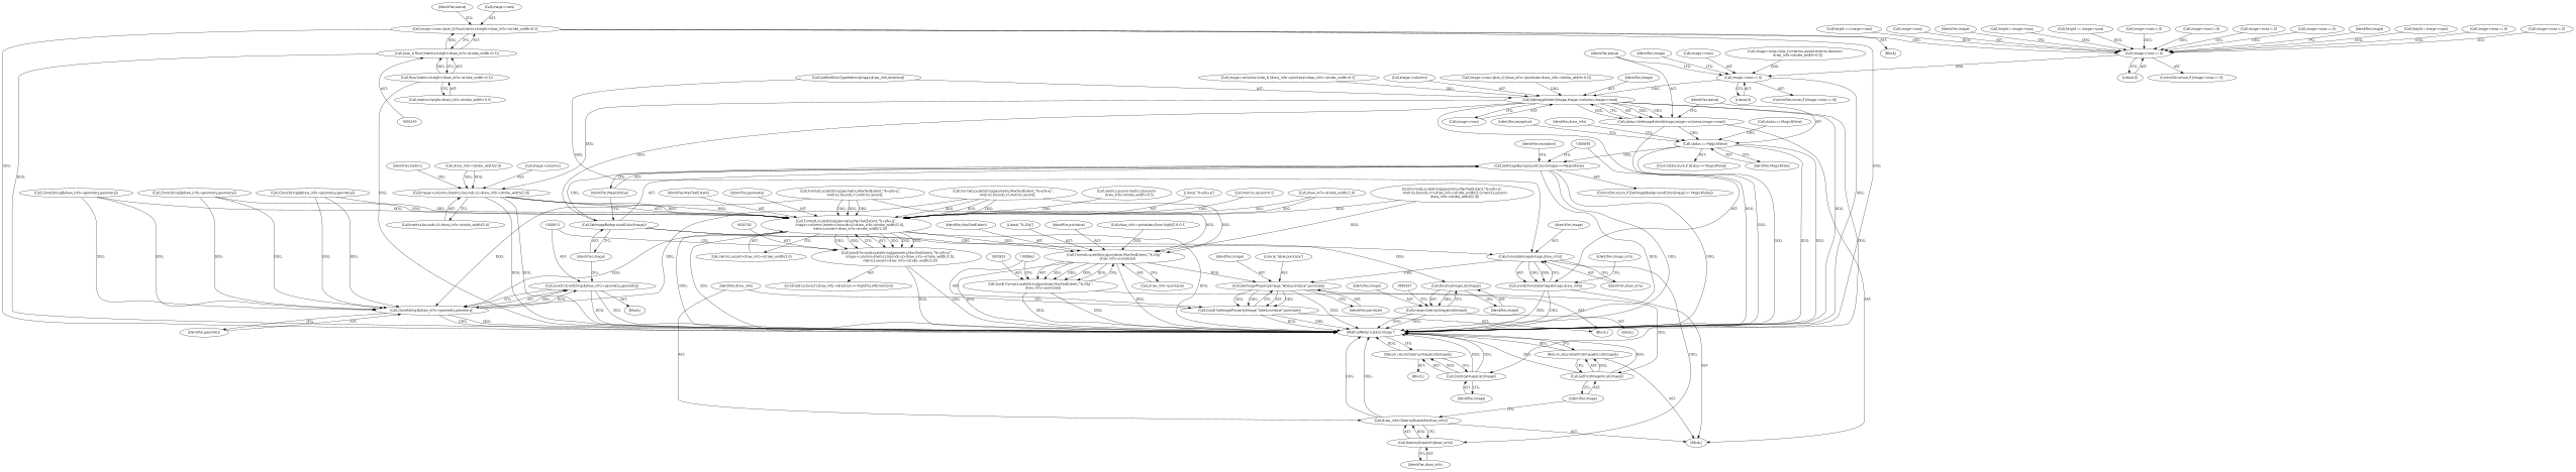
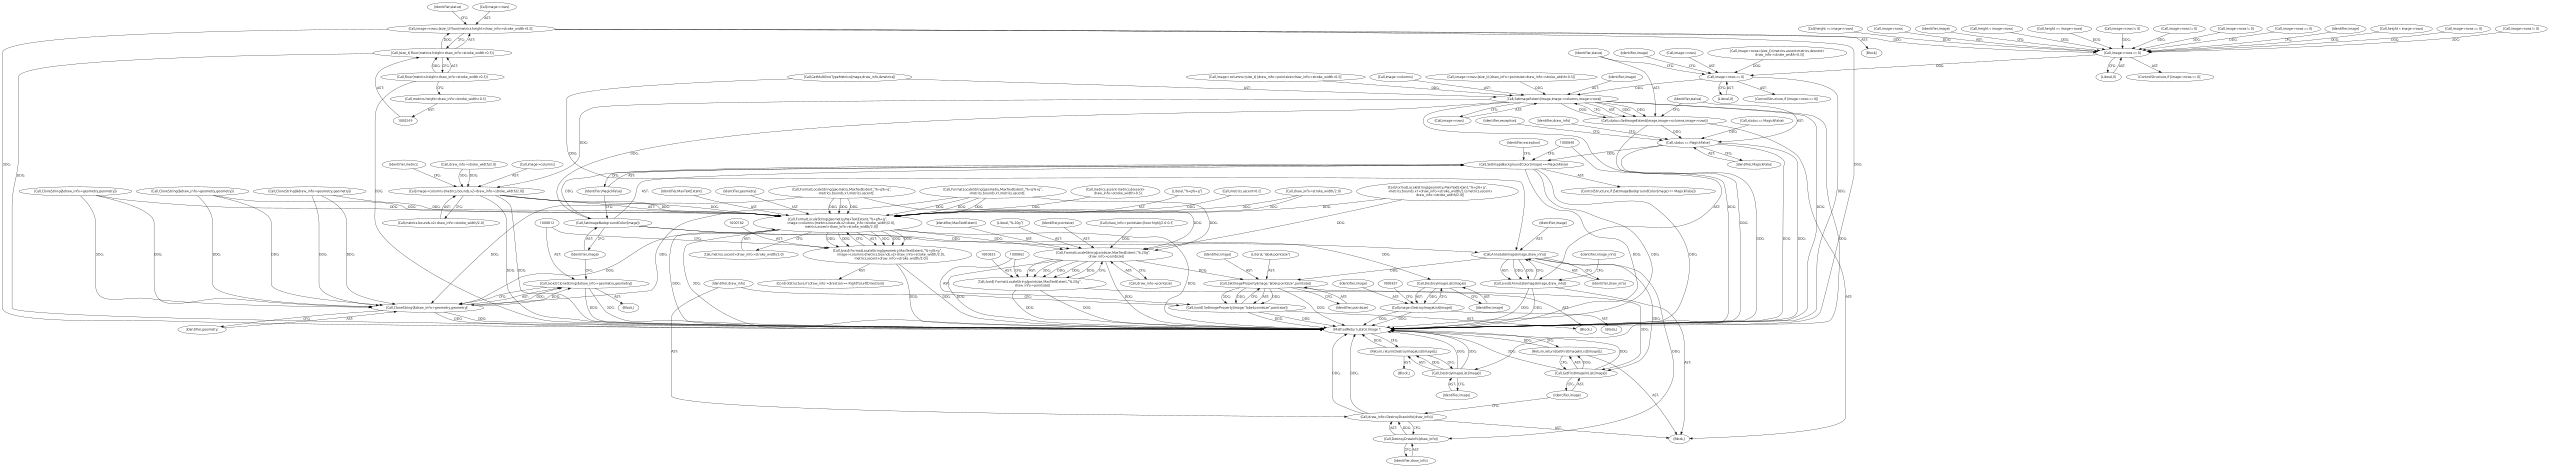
  digraph {
    fontname=Ubuntu
    node [fontname=Ubuntu]
    edge [fontname=Ubuntu]
    n1 [label="(Call,image->rows=(size_t) floor(metrics.height+draw_info->stroke_width+0.5))"]
    n2 [label="(Call,(size_t) floor(metrics.height+draw_info->stroke_width+0.5))"]
    n3 [label="(Call,image->rows == 0)"]
    n4 [label="(MethodReturn,static Image *)"]
    n5 [label="(Block,)"]
    n6 [label="(Call,floor(metrics.height+draw_info->stroke_width+0.5))"]
    n7 [label="(Call,image->rows == 0)"]
    n8 [label="(Literal,0)"]
    n9 [label="(ControlStructure,if (image->rows == 0))"]
    n10 [label="(Return,return(DestroyImageList(image));)"]
    n11 [label="(Return,return(GetFirstImageInList(image));)"]
    n12 [label="(Call,metrics.height+draw_info->stroke_width+0.5)"]
    n13 [label="(Call,SetImageExtent(image,image->columns,image->rows))"]
    n14 [label="(ControlStructure,if (image->rows == 0))"]
    n15 [label="(Literal,0)"]
    n16 [label="(Call,status=SetImageExtent(image,image->columns,image->rows))"]
    n17 [label="(Call,DestroyImageList(image))"]
    n18 [label="(Call,image->columns-(metrics.bounds.x2+draw_info->stroke_width/2.0))"]
    n19 [label="(Call,SetImageBackgroundColor(image))"]
    n20 [label="(Call,image->rows)"]
    n21 [label="(Call,status == MagickFalse)"]
    n22 [label="(Block,)"]
    n23 [label="(Identifier,image)"]
    n24 [label="(Call,FormatLocaleString(geometry,MaxTextExtent,\"%+g%+g\",\n          image->columns-(metrics.bounds.x2+draw_info->stroke_width/2.0),\n          metrics.ascent+draw_info->stroke_width/2.0))"]
    n25 [label="(Call,metrics.bounds.x2+draw_info->stroke_width/2.0)"]
    n26 [label="(Call,SetImageBackgroundColor(image) == MagickFalse)"]
    n27 [label="(Call,DestroyImageList(image))"]
    n28 [label="(Call,AnnotateImage(image,draw_info))"]
    n29 [label="(Identifier,image)"]
-   n30 [label="(ControlStructure,if (status == MagickFalse))"]
    n31 [label="(Identifier,MagickFalse)"]
    n32 [label="(ControlStructure,if (SetImageBackgroundColor(image) == MagickFalse))"]
    n33 [label="(Identifier,MagickFalse)"]
    n34 [label="(Block,)"]
    n35 [label="(Call,(void) FormatLocaleString(geometry,MaxTextExtent,\"%+g%+g\",\n          image->columns-(metrics.bounds.x2+draw_info->stroke_width/2.0),\n          metrics.ascent+draw_info->stroke_width/2.0))"]
    n36 [label="(Call,CloneString(&draw_info->geometry,geometry))"]
    n37 [label="(Call,FormatLocaleString(pointsize,MaxTextExtent,\"%.20g\",\n        draw_info->pointsize))"]
    n38 [label="(Call,metrics.ascent+draw_info->stroke_width/2.0)"]
    n39 [label="(ControlStructure,if (draw_info->direction == RightToLeftDirection))"]
    n40 [label="(Call,(void) CloneString(&draw_info->geometry,geometry))"]
    n41 [label="(Identifier,geometry)"]
    n42 [label="(Call,(void) FormatLocaleString(pointsize,MaxTextExtent,\"%.20g\",\n        draw_info->pointsize))"]
    n43 [label="(Call,SetImageProperty(image,\"label:pointsize\",pointsize))"]
    n44 [label="(Call,draw_info->pointsize)"]
    n45 [label="(Block,)"]
    n46 [label="(Block,)"]
    n47 [label="(Call,(void) SetImageProperty(image,\"label:pointsize\",pointsize))"]
    n48 [label="(Call,GetFirstImageInList(image))"]
    n49 [label="(Identifier,pointsize)"]
    n50 [label="(Identifier,image)"]
    n51 [label="(Call,draw_info=DestroyDrawInfo(draw_info))"]
    n52 [label="(Call,image=DestroyImageList(image))"]
    n53 [label="(Identifier,image)"]
    n54 [label="(Call,(void) AnnotateImage(image,draw_info))"]
    n55 [label="(Call,DestroyDrawInfo(draw_info))"]
    n56 [label="(Identifier,draw_info)"]
    n57 [label="(Block,)"]
    n58 [label="(Identifier,draw_info)"]
    n59 [label="(Identifier,image)"]
    n60 [label="(Call,image->rows == 0)"]
    n61 [label="(Call,image->columns=(size_t) (draw_info->pointsize+draw_info->stroke_width+0.5))"]
    n62 [label="(Literal,\"%.20g\")"]
    n63 [label="(Call,draw_info->stroke_width/2.0)"]
    n64 [label="(Identifier,image)"]
    n65 [label="(Call,status == MagickFalse)"]
    n66 [label="(Identifier,image_info)"]
    n67 [label="(Identifier,image)"]
    n68 [label="(Identifier,status)"]
    n69 [label="(Identifier,pointsize)"]
    n70 [label="(Call,CloneString(&draw_info->geometry,geometry))"]
    n71 [label="(Call,CloneString(&draw_info->geometry,geometry))"]
    n72 [label="(Call,CloneString(&draw_info->geometry,geometry))"]
    n73 [label="(Call,FormatLocaleString(geometry,MaxTextExtent,\"%+g%+g\",\n        -metrics.bounds.x1+draw_info->stroke_width/2.0,metrics.ascent+\n        draw_info->stroke_width/2.0))"]
    n74 [label="(Identifier,exception)"]
    n75 [label="(Identifier,MaxTextExtent)"]
    n76 [label="(Call,image->columns)"]
    n77 [label="(Identifier,image)"]
    n78 [label="(Call,height < image->rows)"]
    n79 [label="(Call,image->rows == 0)"]
    n80 [label="(Identifier,draw_info)"]
    n81 [label="(Call,image->rows != 0)"]
    n82 [label="(Identifier,geometry)"]
    n83 [label="(Identifier,status)"]
    n84 [label="(Call,FormatLocaleString(geometry,MaxTextExtent,\"%+g%+g\",\n            -metrics.bounds.x1,metrics.ascent))"]
    n85 [label="(Call,draw_info->pointsize=(low+high)/2.0-0.5)"]
    n86 [label="(Call,height >= image->rows)"]
    n87 [label="(Call,image->rows)"]
    n88 [label="(Call,FormatLocaleString(geometry,MaxTextExtent,\"%+g%+g\",\n            -metrics.bounds.x1,metrics.ascent))"]
    n89 [label="(Call,metrics.ascent-metrics.descent+\n       draw_info->stroke_width+0.5)"]
    n90 [label="(Identifier,draw_info)"]
    n91 [label="(Identifier,image)"]
    n92 [label="(Call,image->columns)"]
    n93 [label="(Identifier,image)"]
    n94 [label="(Call,height < image->rows)"]
    n95 [label="(Call,image->rows)"]
    n96 [label="(Call,height >= image->rows)"]
    n97 [label="(Identifier,image)"]
    n98 [label="(Call,image->rows)"]
    n99 [label="(Call,image->rows=(size_t) (metrics.ascent-metrics.descent+\n       draw_info->stroke_width+0.5))"]
    n100 [label="(Call,image->rows != 0)"]
    n101 [label="(Literal,\"label:pointsize\")"]
    n102 [label="(Call,image->rows != 0)"]
    n103 [label="(Call,image->rows != 0)"]
    n104 [label="(Literal,\"%+g%+g\")"]
    n105 [label="(Call,draw_info->stroke_width/2.0)"]
    n106 [label="(Call,GetMultilineTypeMetrics(image,draw_info,&metrics))"]
    n107 [label="(Call,image->rows=(size_t) (draw_info->pointsize+draw_info->stroke_width+0.5))"]
    n108 [label="(Identifier,status)"]
    n109 [label="(Identifier,exception)"]
    n110 [label="(Identifier,metrics)"]
    n111 [label="(Identifier,MaxTextExtent)"]
    n112 [label="(Call,metrics.ascent=0.0)"]
    1000249
    1000840
    1000782
    1000812
    1000853
    1000862
    1000837
    n1 -> n2 [label="CFG: "]
    n1 -> n3 [label="DDG: "]
    n1 -> n4 [label="DDG: "]
    n1 -> n4 [label="DDG: "]
    n1 -> n5 [label="AST: "]
    n2 -> n1 [label="AST: "]
    n2 -> n1 [label="DDG: "]
    n2 -> n4 [label="DDG: "]
    n2 -> n6 [label="CFG: "]
    n3 -> n7 [label="DDG: "]
    n3 -> n8 [label="CFG: "]
    n3 -> n9 [label="AST: "]
    n4 -> n10 [label="CFG: "]
    n4 -> n11 [label="CFG: "]
    n6 -> n2 [label="AST: "]
    n6 -> n2 [label="DDG: "]
    n6 -> n4 [label="DDG: "]
    n6 -> n12 [label="CFG: "]
    n7 -> n4 [label="DDG: "]
    n7 -> n13 [label="DDG: "]
    n7 -> n14 [label="AST: "]
    n7 -> n15 [label="CFG: "]
    n8 -> n3 [label="AST: "]
    n10 -> n4 [label="DDG: "]
    n10 -> n17 [label="CFG: "]
    n10 -> n34 [label="AST: "]
    n11 -> n4 [label="DDG: "]
    n11 -> n22 [label="AST: "]
    n11 -> n48 [label="CFG: "]
-   n12 -> n6 [label="AST: "]
+   n12 -> 1000249 [label="AST: "]
    n13 -> n4 [label="DDG: "]
    n13 -> n4 [label="DDG: "]
    n13 -> n16 [label="AST: "]
    n13 -> n16 [label="DDG: "]
    n13 -> n16 [label="DDG: "]
    n13 -> n16 [label="DDG: "]
    n13 -> n17 [label="DDG: "]
    n13 -> n18 [label="DDG: "]
    n13 -> n19 [label="DDG: "]
    n13 -> n20 [label="CFG: "]
    n15 -> n7 [label="AST: "]
    n16 -> n4 [label="DDG: "]
    n16 -> n13 [label="CFG: "]
    n16 -> n21 [label="DDG: "]
    n16 -> n22 [label="AST: "]
    n17 -> n4 [label="DDG: "]
    n17 -> n4 [label="DDG: "]
    n17 -> n10 [label="AST: "]
    n17 -> n10 [label="DDG: "]
    n17 -> n23 [label="CFG: "]
    n18 -> n4 [label="DDG: "]
    n18 -> n4 [label="DDG: "]
    n18 -> n24 [label="AST: "]
    n18 -> n24 [label="DDG: "]
    n18 -> n24 [label="DDG: "]
    n18 -> n25 [label="CFG: "]
    n19 -> n26 [label="AST: "]
    n19 -> n26 [label="DDG: "]
    n19 -> n27 [label="DDG: "]
    n19 -> n28 [label="DDG: "]
    n19 -> n29 [label="CFG: "]
    n20 -> n13 [label="AST: "]
    n21 -> n4 [label="DDG: "]
    n21 -> n4 [label="DDG: "]
    n21 -> n4 [label="DDG: "]
    n21 -> n26 [label="DDG: "]
-   n21 -> n30 [label="AST: "]
    n21 -> n31 [label="CFG: "]
    n23 -> n17 [label="AST: "]
    n24 -> n4 [label="DDG: "]
    n24 -> n4 [label="DDG: "]
    n24 -> n4 [label="DDG: "]
    n24 -> n35 [label="AST: "]
    n24 -> n35 [label="DDG: "]
    n24 -> n35 [label="DDG: "]
    n24 -> n35 [label="DDG: "]
    n24 -> n35 [label="DDG: "]
    n24 -> n35 [label="DDG: "]
    n24 -> n36 [label="DDG: "]
    n24 -> n37 [label="DDG: "]
    n24 -> n38 [label="CFG: "]
    n25 -> n18 [label="AST: "]
    n26 -> n4 [label="DDG: "]
    n26 -> n4 [label="DDG: "]
    n26 -> n4 [label="DDG: "]
    n26 -> n32 [label="AST: "]
    n26 -> n33 [label="CFG: "]
    n27 -> n52 [label="AST: "]
    n27 -> n52 [label="DDG: "]
    n27 -> n53 [label="CFG: "]
    n28 -> n43 [label="DDG: "]
+   n28 -> n48 [label="DDG: "]
    n28 -> n54 [label="AST: "]
    n28 -> n54 [label="DDG: "]
    n28 -> n54 [label="DDG: "]
    n28 -> n55 [label="DDG: "]
    n28 -> n56 [label="CFG: "]
    n29 -> n19 [label="AST: "]
    n29 -> n40 [label="CFG: "]
    n31 -> n21 [label="AST: "]
    n33 -> n19 [label="CFG: "]
    n33 -> n26 [label="AST: "]
    n35 -> n4 [label="DDG: "]
    n35 -> n4 [label="DDG: "]
    n35 -> n24 [label="CFG: "]
    n35 -> n39 [label="AST: "]
    n36 -> n4 [label="DDG: "]
    n36 -> n4 [label="DDG: "]
    n36 -> n40 [label="AST: "]
    n36 -> n40 [label="DDG: "]
    n36 -> n40 [label="DDG: "]
    n36 -> n41 [label="CFG: "]
    n37 -> n4 [label="DDG: "]
    n37 -> n4 [label="DDG: "]
    n37 -> n42 [label="AST: "]
    n37 -> n42 [label="DDG: "]
    n37 -> n42 [label="DDG: "]
    n37 -> n42 [label="DDG: "]
    n37 -> n42 [label="DDG: "]
    n37 -> n43 [label="DDG: "]
    n37 -> n44 [label="CFG: "]
    n38 -> n24 [label="AST: "]
    n40 -> n4 [label="DDG: "]
    n40 -> n4 [label="DDG: "]
    n40 -> n36 [label="CFG: "]
    n40 -> n45 [label="AST: "]
    n41 -> n36 [label="AST: "]
    n42 -> n4 [label="DDG: "]
    n42 -> n4 [label="DDG: "]
    n42 -> n37 [label="CFG: "]
    n42 -> n46 [label="AST: "]
    n43 -> n4 [label="DDG: "]
    n43 -> n47 [label="AST: "]
    n43 -> n47 [label="DDG: "]
    n43 -> n47 [label="DDG: "]
    n43 -> n47 [label="DDG: "]
    n43 -> n48 [label="DDG: "]
    n43 -> n49 [label="CFG: "]
    n44 -> n37 [label="AST: "]
    n47 -> n4 [label="DDG: "]
    n47 -> n4 [label="DDG: "]
    n47 -> n43 [label="CFG: "]
    n47 -> n46 [label="AST: "]
    n48 -> n4 [label="DDG: "]
    n48 -> n4 [label="DDG: "]
    n48 -> n11 [label="AST: "]
    n48 -> n11 [label="DDG: "]
    n48 -> n50 [label="CFG: "]
    n49 -> n43 [label="AST: "]
    n50 -> n48 [label="AST: "]
    n50 -> n51 [label="CFG: "]
    n51 -> n4 [label="DDG: "]
    n51 -> n4 [label="DDG: "]
    n51 -> n22 [label="AST: "]
    n51 -> n55 [label="CFG: "]
    n52 -> n4 [label="DDG: "]
    n52 -> n4 [label="DDG: "]
    n52 -> n27 [label="CFG: "]
    n52 -> n57 [label="AST: "]
    n53 -> n27 [label="AST: "]
    n54 -> n4 [label="DDG: "]
    n54 -> n4 [label="DDG: "]
    n54 -> n22 [label="AST: "]
    n54 -> n28 [label="CFG: "]
    n55 -> n51 [label="AST: "]
    n55 -> n51 [label="DDG: "]
    n55 -> n58 [label="CFG: "]
    n56 -> n28 [label="AST: "]
    n58 -> n55 [label="AST: "]
    n59 -> n13 [label="AST: "]
    n60 -> n3 [label="DDG: "]
    n61 -> n13 [label="DDG: "]
    n62 -> n37 [label="AST: "]
    n63 -> n24 [label="DDG: "]
    n63 -> n24 [label="DDG: "]
    n64 -> n52 [label="AST: "]
    n65 -> n21 [label="DDG: "]
    n66 -> n54 [label="CFG: "]
    n67 -> n7 [label="CFG: "]
    n68 -> n16 [label="CFG: "]
    n68 -> n21 [label="AST: "]
    n69 -> n37 [label="AST: "]
    n70 -> n24 [label="DDG: "]
    n70 -> n36 [label="DDG: "]
    n70 -> n36 [label="DDG: "]
    n71 -> n24 [label="DDG: "]
    n71 -> n36 [label="DDG: "]
    n71 -> n36 [label="DDG: "]
    n72 -> n24 [label="DDG: "]
    n72 -> n36 [label="DDG: "]
    n72 -> n36 [label="DDG: "]
    n73 -> n24 [label="DDG: "]
    n73 -> n37 [label="DDG: "]
    n74 -> n21 [label="CFG: "]
    n75 -> n24 [label="AST: "]
    n76 -> n13 [label="AST: "]
    n77 -> n3 [label="CFG: "]
    n78 -> n3 [label="DDG: "]
    n79 -> n3 [label="DDG: "]
    n80 -> n21 [label="CFG: "]
    n81 -> n3 [label="DDG: "]
    n82 -> n24 [label="AST: "]
    n83 -> n1 [label="CFG: "]
    n84 -> n24 [label="DDG: "]
    n84 -> n24 [label="DDG: "]
    n84 -> n24 [label="DDG: "]
    n84 -> n36 [label="DDG: "]
    n84 -> n37 [label="DDG: "]
    n85 -> n37 [label="DDG: "]
    n86 -> n3 [label="DDG: "]
    n87 -> n3 [label="AST: "]
    n88 -> n24 [label="DDG: "]
    n88 -> n24 [label="DDG: "]
    n88 -> n24 [label="DDG: "]
    n88 -> n36 [label="DDG: "]
    n88 -> n37 [label="DDG: "]
    n89 -> n24 [label="DDG: "]
    n90 -> n47 [label="CFG: "]
    n90 -> n51 [label="AST: "]
    n91 -> n3 [label="CFG: "]
    n92 -> n18 [label="AST: "]
    n93 -> n28 [label="AST: "]
    n94 -> n3 [label="DDG: "]
    n95 -> n1 [label="AST: "]
    n96 -> n3 [label="DDG: "]
    n97 -> n43 [label="AST: "]
    n98 -> n7 [label="AST: "]
    n99 -> n7 [label="DDG: "]
    n100 -> n3 [label="DDG: "]
    n101 -> n43 [label="AST: "]
    n102 -> n3 [label="DDG: "]
    n103 -> n3 [label="DDG: "]
    n104 -> n24 [label="AST: "]
    n105 -> n18 [label="DDG: "]
    n105 -> n18 [label="DDG: "]
    n106 -> n13 [label="AST: "]
    n106 -> n28 [label="DDG: "]
    n107 -> n13 [label="DDG: "]
    n108 -> n7 [label="CFG: "]
    n108 -> n16 [label="AST: "]
    n109 -> n26 [label="CFG: "]
    n110 -> n18 [label="CFG: "]
    n111 -> n37 [label="AST: "]
    n112 -> n24 [label="DDG: "]
    1000249 -> n2 [label="AST: "]
    1000840 -> n26 [label="CFG: "]
    1000840 -> n54 [label="AST: "]
    1000782 -> n35 [label="AST: "]
    1000812 -> n35 [label="CFG: "]
    1000812 -> n40 [label="AST: "]
    1000853 -> n42 [label="AST: "]
    1000862 -> n42 [label="CFG: "]
    1000862 -> n47 [label="AST: "]
    1000837 -> n52 [label="CFG: "]
  }
